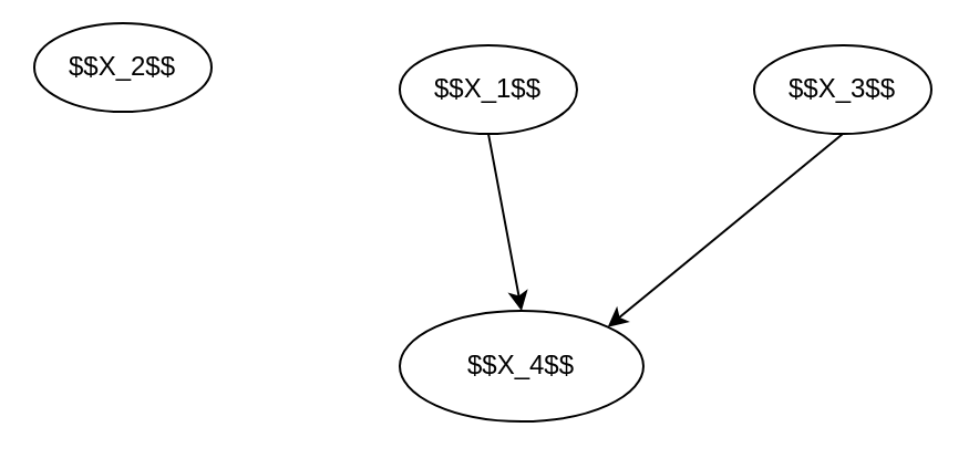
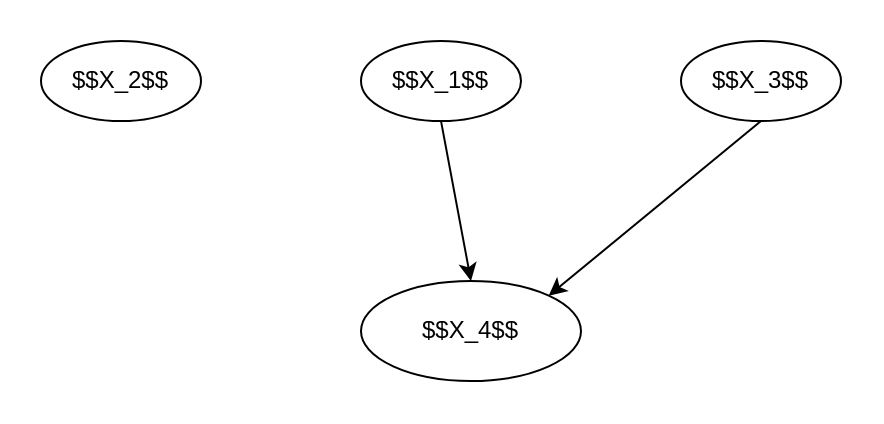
  <mxCell id="0" />
  <mxCell id="1" parent="0" />
  <mxCell id="2" value="$$X_1$$" style="ellipse;whiteSpace=wrap;html=1;" vertex="1" parent="1"><mxGeometry x="180" y="20" width="80" height="40" as="geometry" /></mxCell>
- <mxCell id="3" value="&lt;span&gt;$$X_2$$&lt;/span&gt;" style="ellipse;whiteSpace=wrap;html=1;" vertex="1" parent="1"><mxGeometry x="15" y="10" width="80" height="40" as="geometry" /></mxCell>
+ <mxCell id="3" value="&lt;span&gt;$$X_2$$&lt;/span&gt;" style="ellipse;whiteSpace=wrap;html=1;" vertex="1" parent="1"><mxGeometry x="20" y="20" width="80" height="40" as="geometry" /></mxCell>
  <mxCell id="4" value="$$X_3$$" style="ellipse;whiteSpace=wrap;html=1;" vertex="1" parent="1"><mxGeometry x="340" y="20" width="80" height="40" as="geometry" /></mxCell>
  <mxCell id="5" value="$$X_4$$" style="ellipse;whiteSpace=wrap;html=1;" vertex="1" parent="1"><mxGeometry x="180" y="140" width="110" height="50" as="geometry" /></mxCell>
  <mxCell id="6" value="" style="endArrow=classic;html=1;exitX=0.5;exitY=1;exitDx=0;exitDy=0;entryX=1;entryY=0;entryDx=0;entryDy=0;" edge="1" parent="1" source="4" target="5"><mxGeometry width="50" height="50" relative="1" as="geometry"><mxPoint x="-10" y="445" as="sourcePoint" /><mxPoint x="40" y="395" as="targetPoint" /></mxGeometry></mxCell>
  <mxCell id="7" value="" style="endArrow=classic;html=1;entryX=0.5;entryY=0;entryDx=0;entryDy=0;" edge="1" parent="1" target="5"><mxGeometry width="50" height="50" relative="1" as="geometry"><mxPoint x="220" y="60" as="sourcePoint" /><mxPoint x="40" y="375" as="targetPoint" /></mxGeometry></mxCell>
